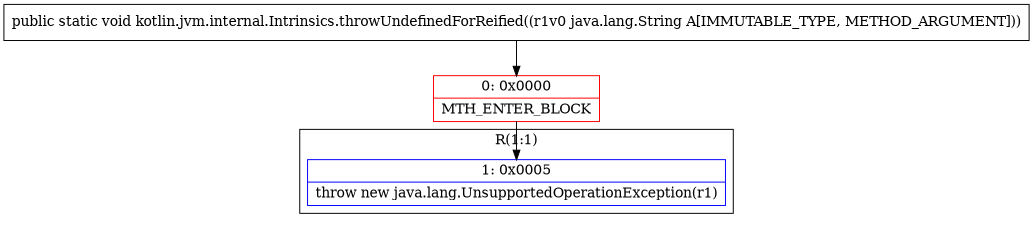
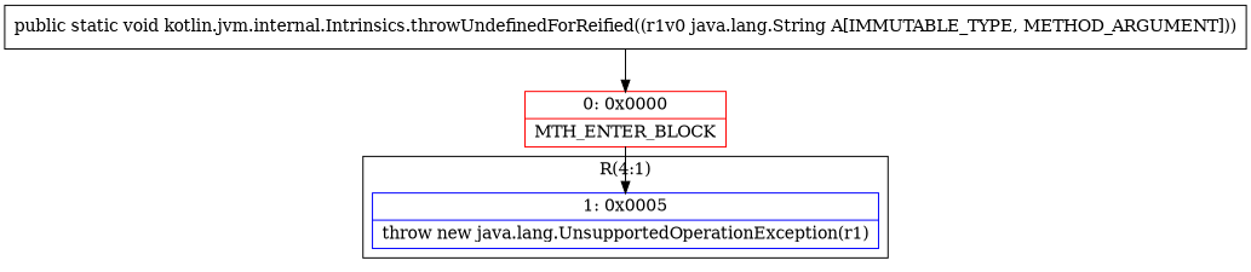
  digraph {
    node [shape=record]
    n1 [color=blue label="{1\:\ 0x0005|throw new java.lang.UnsupportedOperationException(r1)\l}"]
    n2 [color=red label="{0\:\ 0x0000|MTH_ENTER_BLOCK\l}"]
    n3 [label="{public static void kotlin.jvm.internal.Intrinsics.throwUndefinedForReified((r1v0 java.lang.String A[IMMUTABLE_TYPE, METHOD_ARGUMENT])) }"]
    subgraph cluster_1 {
-     label="R(1:1)"
+     label="R(4:1)"
      n1
    }
    n2 -> n1
    n3 -> n2
  }
